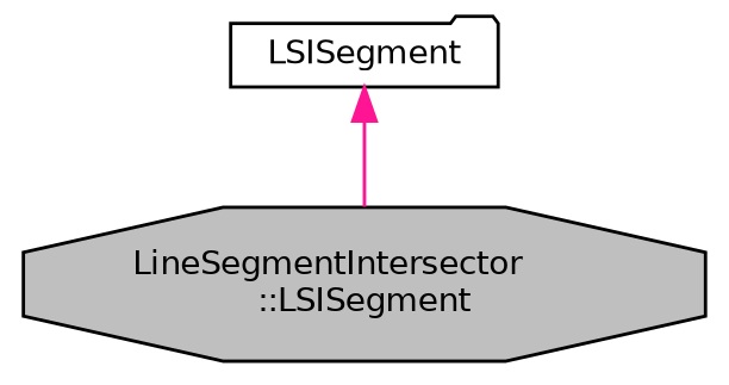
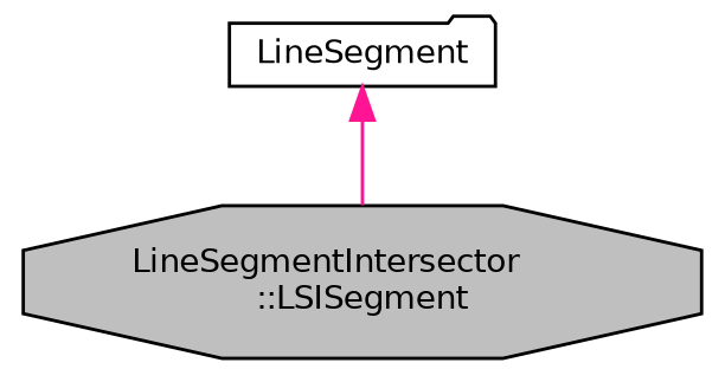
  digraph {
    node [color=black fontname=Helvetica fontsize=10 style=filled]
    n1 [fillcolor=grey75 fontcolor=black height=0.2 label="LineSegmentIntersector\l::LSISegment" shape=octagon width=0.4]
-   n2 [fillcolor=white height=0.2 label=LSISegment shape=folder width=0.4]
+   n2 [fillcolor=white height=0.2 label=LineSegment shape=folder width=0.4]
    n2 -> n1 [color=deeppink dir=back fontname=Helvetica fontsize=10 labelfontname=Helvetica labelfontsize=10 style=solid]
  }
